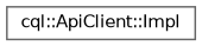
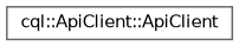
  digraph {
    rankdir=TB
-   n1 [color=grey40 fillcolor=white fontname=Helvetica fontsize=10 height=0.2 label="cql::ApiClient::Impl" shape=box style=filled width=0.4]
+   n1 [color=grey40 fillcolor=white fontname=Helvetica fontsize=10 height=0.2 label="cql::ApiClient::ApiClient" shape=box style=filled width=0.4]
  }
